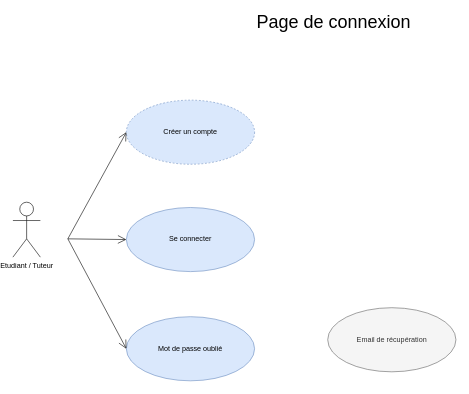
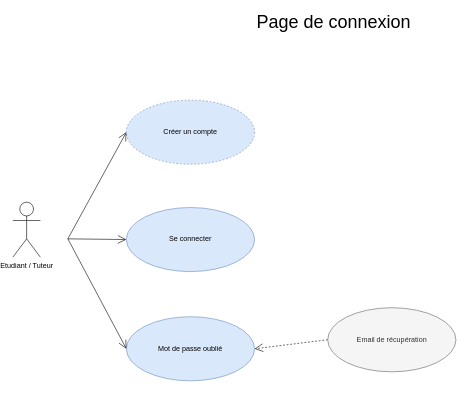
  <mxCell id="0" />
  <mxCell id="1" parent="0" />
  <mxCell id="2" value="&lt;font style=&quot;font-size: 30px;&quot;&gt;Page de connexion&lt;/font&gt;" style="text;html=1;strokeColor=none;fillColor=none;align=center;verticalAlign=middle;whiteSpace=wrap;rounded=0;" vertex="1" parent="1"><mxGeometry x="423" y="20" width="264" height="30" as="geometry" /></mxCell>
  <mxCell id="3" value="Etudiant / Tuteur" style="shape=umlActor;verticalLabelPosition=bottom;verticalAlign=top;html=1;container=0;" vertex="1" parent="1"><mxGeometry x="20" y="336.17" width="45.82" height="91.64" as="geometry" /></mxCell>
  <mxCell id="4" value="Se connecter" style="ellipse;whiteSpace=wrap;html=1;container=0;fillColor=#dae8fc;strokeColor=#6c8ebf;" vertex="1" parent="1"><mxGeometry x="209.173" y="344.997" width="213.827" height="106.913" as="geometry" /></mxCell>
  <mxCell id="5" value="Créer un compte" style="ellipse;whiteSpace=wrap;html=1;container=0;fillColor=#dae8fc;strokeColor=#6c8ebf;dashed=1;" vertex="1" parent="1"><mxGeometry x="209.173" y="166" width="213.827" height="106.913" as="geometry" /></mxCell>
  <mxCell id="6" value="" style="endArrow=open;endFill=1;endSize=12;html=1;rounded=0;entryX=0;entryY=0.5;entryDx=0;entryDy=0;" edge="1" parent="1" target="4"><mxGeometry width="160" relative="1" as="geometry"><mxPoint x="111.64" y="397.264" as="sourcePoint" /><mxPoint x="447.653" y="290.35" as="targetPoint" /></mxGeometry></mxCell>
  <mxCell id="7" value="" style="endArrow=open;endFill=1;endSize=12;html=1;rounded=0;entryX=0;entryY=0.5;entryDx=0;entryDy=0;" edge="1" parent="1" target="5"><mxGeometry width="160" relative="1" as="geometry"><mxPoint x="111.64" y="397.264" as="sourcePoint" /><mxPoint x="264.373" y="122.344" as="targetPoint" /></mxGeometry></mxCell>
  <mxCell id="8" value="Mot de passe oublié" style="ellipse;whiteSpace=wrap;html=1;container=0;fillColor=#dae8fc;strokeColor=#6c8ebf;" vertex="1" parent="1"><mxGeometry x="209.173" y="527.087" width="213.827" height="106.913" as="geometry" /></mxCell>
  <mxCell id="9" value="" style="endArrow=open;endFill=1;endSize=12;html=1;rounded=0;entryX=0;entryY=0.5;entryDx=0;entryDy=0;" edge="1" parent="1" target="8"><mxGeometry width="160" relative="1" as="geometry"><mxPoint x="111.64" y="397.264" as="sourcePoint" /><mxPoint x="218.553" y="412.537" as="targetPoint" /></mxGeometry></mxCell>
+ <mxCell id="10" value="" style="endArrow=open;endSize=12;dashed=1;html=1;rounded=0;exitX=0;exitY=0.5;exitDx=0;exitDy=0;entryX=1;entryY=0.5;entryDx=0;entryDy=0;" edge="1" parent="1" source="11" target="8"><mxGeometry width="160" relative="1" as="geometry"><mxPoint x="514.64" y="572.143" as="sourcePoint" /><mxPoint x="440" y="660" as="targetPoint" /></mxGeometry></mxCell>
  <mxCell id="11" value="Email de récupération" style="ellipse;whiteSpace=wrap;html=1;container=0;fillColor=#f5f5f5;fontColor=#333333;strokeColor=#666666;" vertex="1" parent="1"><mxGeometry x="544.913" y="512.087" width="213.827" height="106.913" as="geometry" /></mxCell>
